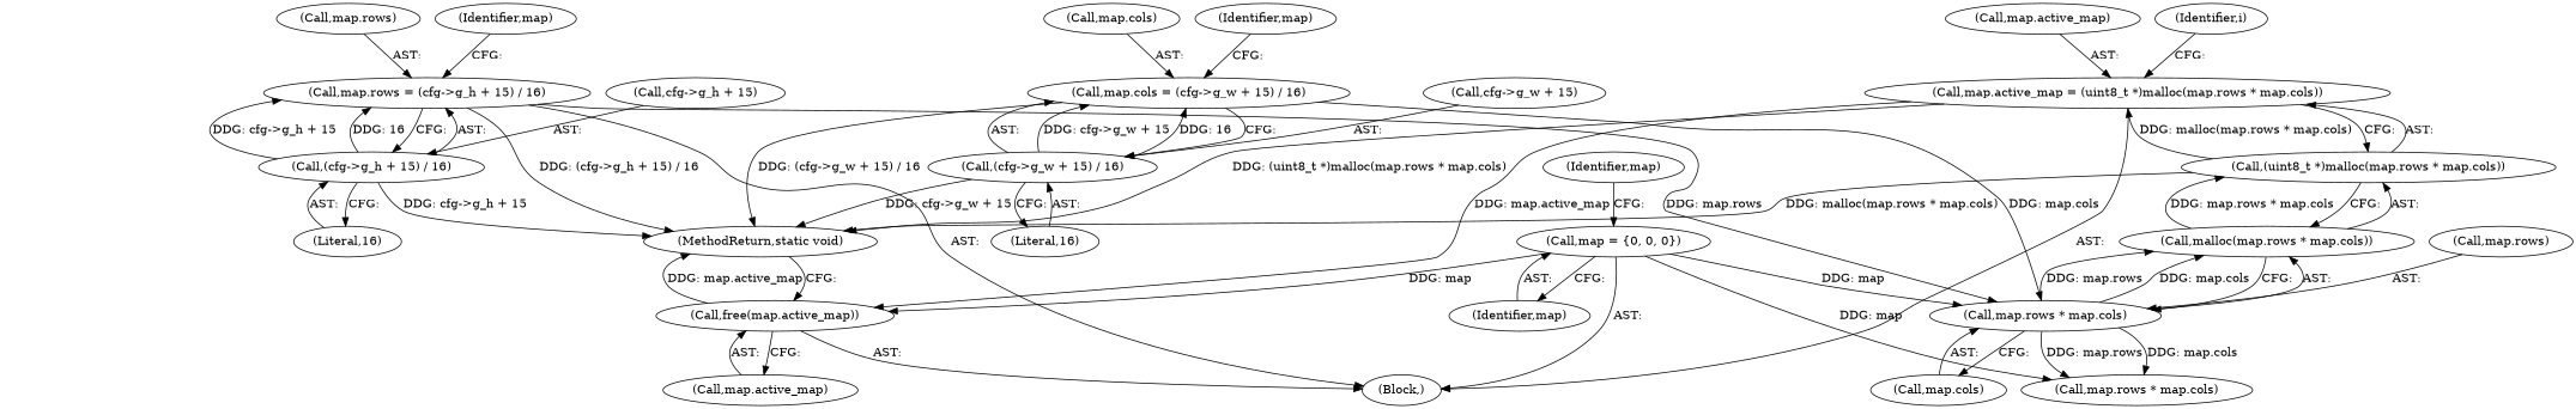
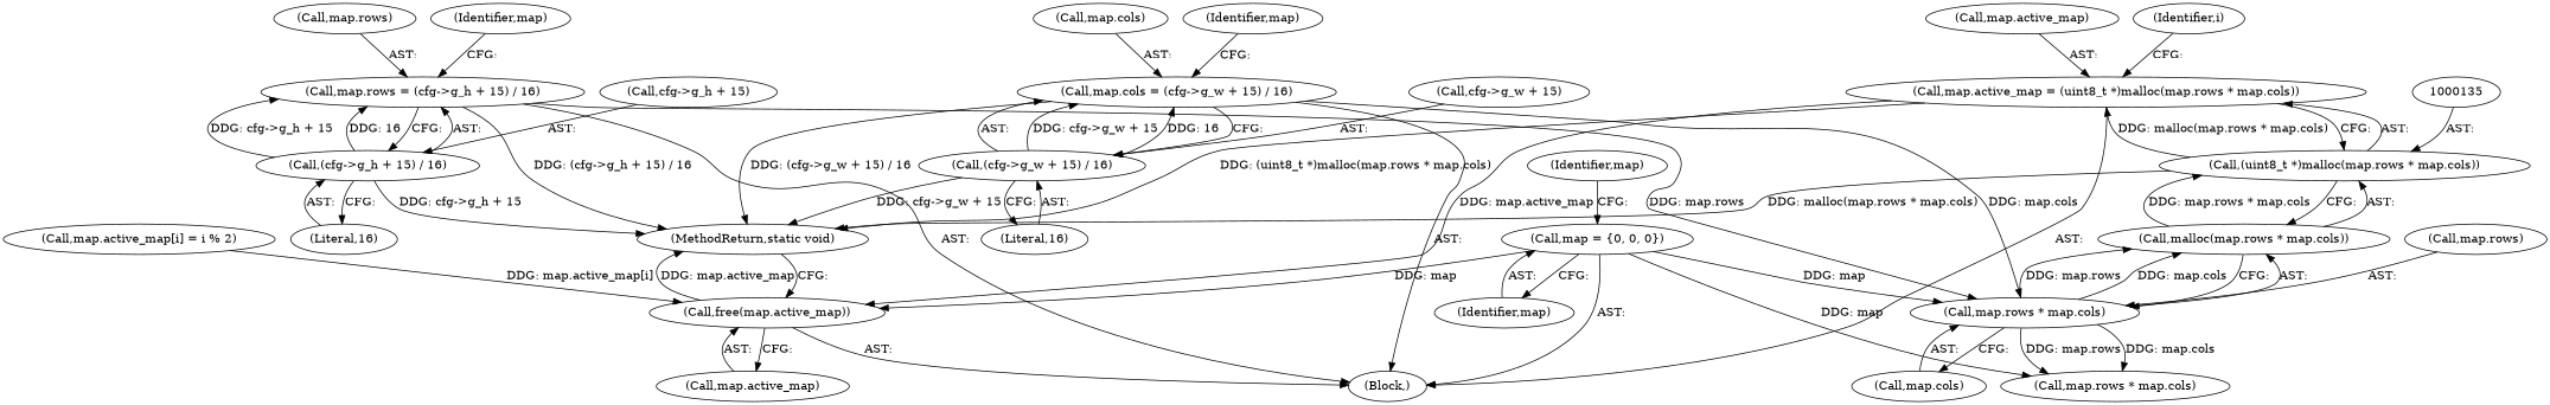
  digraph {
    n1 [label="(Call,map.active_map = (uint8_t *)malloc(map.rows * map.cols))"]
    n2 [label="(Call,(uint8_t *)malloc(map.rows * map.cols))"]
    n3 [label="(Call,free(map.active_map))"]
    n4 [label="(MethodReturn,static void)"]
    n5 [label="(Block,)"]
    n6 [label="(Call,malloc(map.rows * map.cols))"]
    n7 [label="(Call,map.active_map)"]
    n8 [label="(Call,map.rows * map.cols)"]
    n9 [label="(Call,map.rows * map.cols)"]
    n10 [label="(Call,map.cols)"]
    n11 [label="(Call,map = {0, 0, 0})"]
    n12 [label="(Identifier,map)"]
    n13 [label="(Call,map.rows = (cfg->g_h + 15) / 16)"]
    n14 [label="(Call,(cfg->g_h + 15) / 16)"]
    n15 [label="(Literal,16)"]
    n16 [label="(Call,map.cols = (cfg->g_w + 15) / 16)"]
    n17 [label="(Call,(cfg->g_w + 15) / 16)"]
    n18 [label="(Literal,16)"]
    n19 [label="(Call,map.cols)"]
    n20 [label="(Identifier,map)"]
+   n21 [label="(Call,map.active_map[i] = i % 2)"]
    n22 [label="(Call,cfg->g_h + 15)"]
    n23 [label="(Call,map.active_map)"]
    n24 [label="(Identifier,map)"]
    n25 [label="(Call,cfg->g_w + 15)"]
    n26 [label="(Identifier,i)"]
    n27 [label="(Call,map.rows)"]
    n28 [label="(Call,map.rows)"]
    n29 [label="(Identifier,map)"]
+   1000135
    n1 -> n2 [label="CFG: "]
    n1 -> n3 [label="DDG: map.active_map"]
    n1 -> n4 [label="DDG: (uint8_t *)malloc(map.rows * map.cols)"]
    n1 -> n5 [label="AST: "]
    n2 -> n1 [label="AST: "]
    n2 -> n1 [label="DDG: malloc(map.rows * map.cols)"]
    n2 -> n4 [label="DDG: malloc(map.rows * map.cols)"]
    n2 -> n6 [label="CFG: "]
    n3 -> n4 [label="DDG: map.active_map"]
    n3 -> n5 [label="AST: "]
    n3 -> n7 [label="CFG: "]
    n4 -> n3 [label="CFG: "]
    n6 -> n2 [label="AST: "]
    n6 -> n2 [label="DDG: map.rows * map.cols"]
    n6 -> n8 [label="CFG: "]
    n7 -> n3 [label="AST: "]
    n8 -> n6 [label="AST: "]
    n8 -> n6 [label="DDG: map.rows"]
    n8 -> n6 [label="DDG: map.cols"]
    n8 -> n9 [label="DDG: map.rows"]
    n8 -> n9 [label="DDG: map.cols"]
    n8 -> n10 [label="CFG: "]
    n10 -> n8 [label="AST: "]
    n11 -> n3 [label="DDG: map"]
    n11 -> n5 [label="AST: "]
    n11 -> n8 [label="DDG: map"]
    n11 -> n9 [label="DDG: map"]
    n11 -> n12 [label="CFG: "]
    n12 -> n11 [label="AST: "]
    n13 -> n4 [label="DDG: (cfg->g_h + 15) / 16"]
    n13 -> n5 [label="AST: "]
    n13 -> n8 [label="DDG: map.rows"]
    n13 -> n14 [label="CFG: "]
    n14 -> n4 [label="DDG: cfg->g_h + 15"]
    n14 -> n13 [label="AST: "]
    n14 -> n13 [label="DDG: cfg->g_h + 15"]
    n14 -> n13 [label="DDG: 16"]
    n14 -> n15 [label="CFG: "]
    n15 -> n14 [label="AST: "]
    n16 -> n4 [label="DDG: (cfg->g_w + 15) / 16"]
+   n16 -> n5 [label="AST: "]
    n16 -> n8 [label="DDG: map.cols"]
    n16 -> n17 [label="CFG: "]
    n17 -> n4 [label="DDG: cfg->g_w + 15"]
    n17 -> n16 [label="AST: "]
    n17 -> n16 [label="DDG: cfg->g_w + 15"]
    n17 -> n16 [label="DDG: 16"]
    n17 -> n18 [label="CFG: "]
    n18 -> n17 [label="AST: "]
    n19 -> n16 [label="AST: "]
    n20 -> n16 [label="CFG: "]
+   n21 -> n3 [label="DDG: map.active_map[i]"]
    n22 -> n14 [label="AST: "]
    n23 -> n1 [label="AST: "]
    n24 -> n11 [label="CFG: "]
    n25 -> n17 [label="AST: "]
    n26 -> n1 [label="CFG: "]
    n27 -> n13 [label="AST: "]
    n28 -> n8 [label="AST: "]
    n29 -> n13 [label="CFG: "]
+   1000135 -> n2 [label="AST: "]
  }
